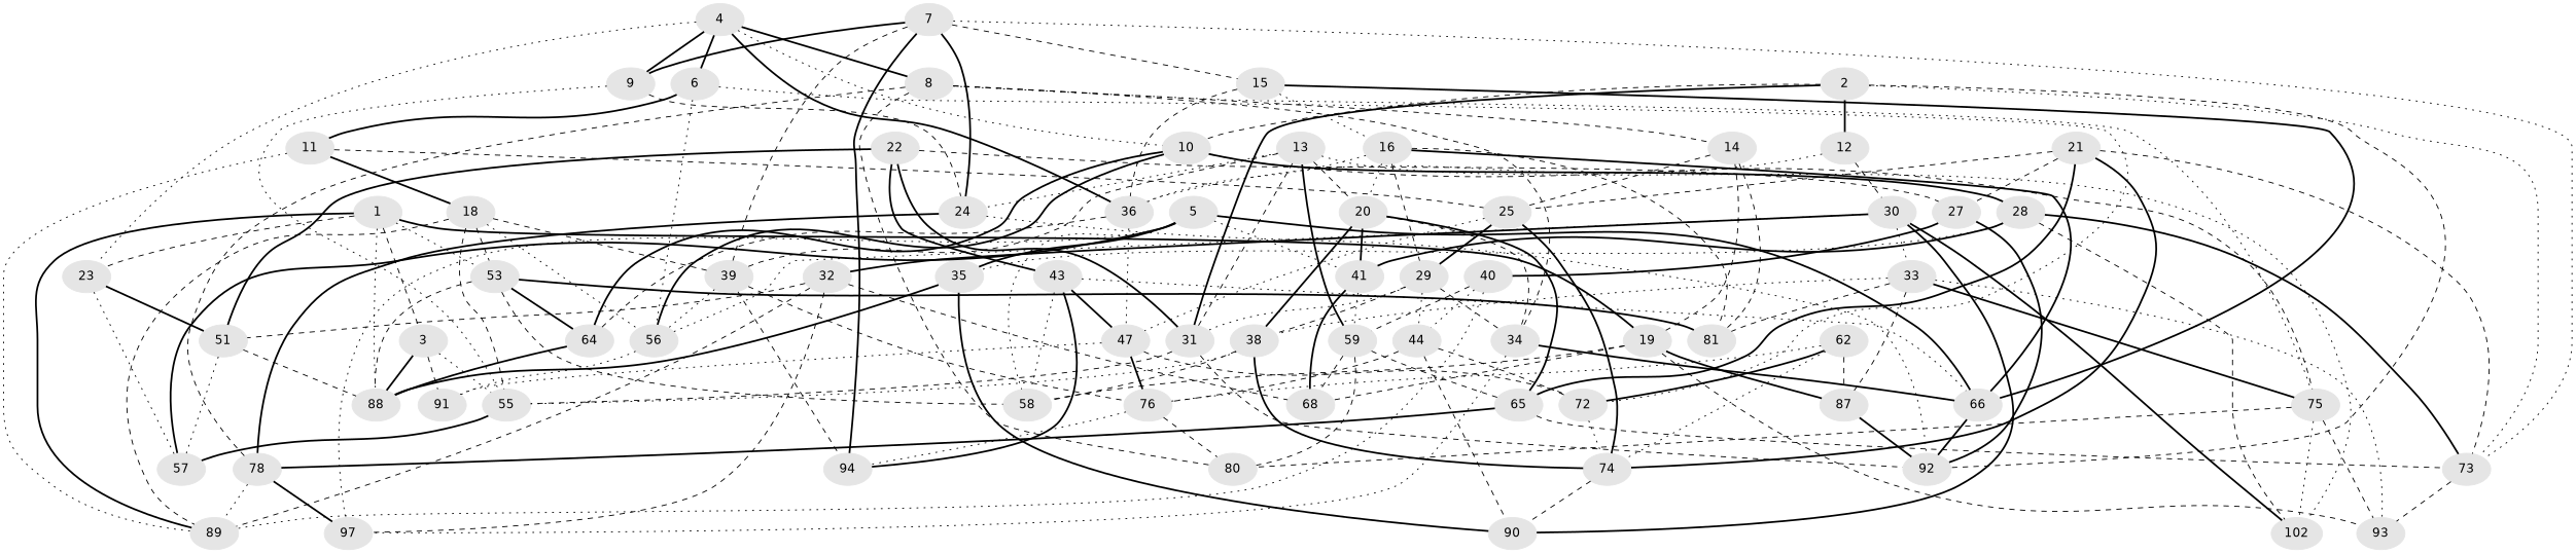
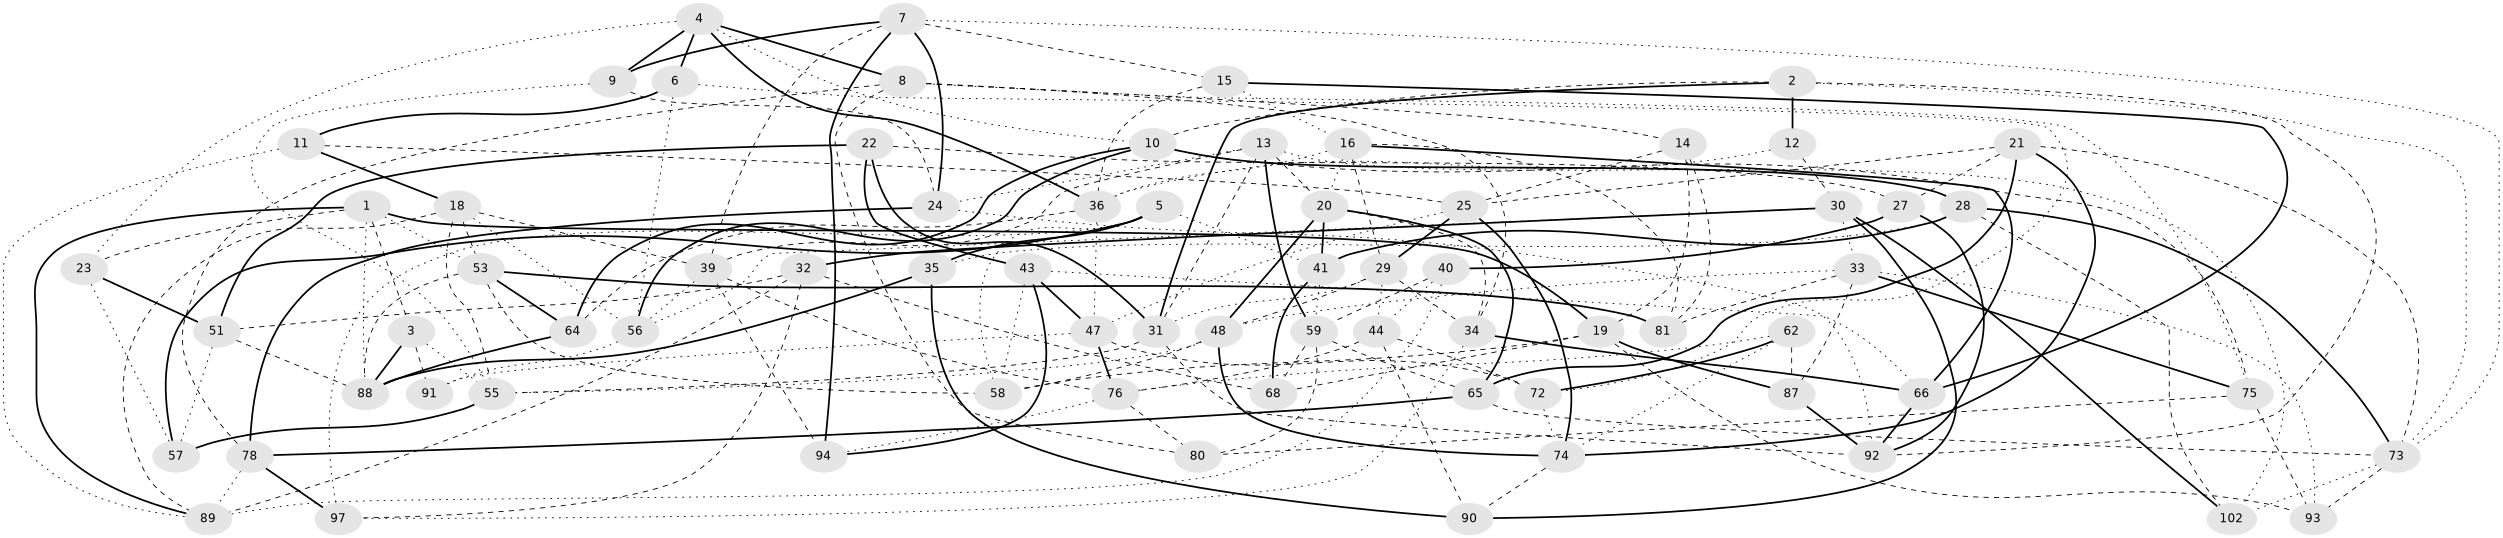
  graph {
    fontname="DejaVu Sans"
    node [color=gray90 fontname="DejaVu Sans" style=filled]
    edge [fontname="DejaVu Sans" style=dashed]
    1 [super="+26"]
    3
    19 [super="+54"]
    23
    53 [super="+77"]
    88 [super="+108"]
    89 [super="+105"]
    55 [super="+100"]
    91
    58 [super="+115"]
    68
    87
    93
    57
    51 [super="+112"]
    64
    81
    2 [super="+67"]
    10 [super="+45"]
    12
    31 [super="+52"]
    73 [super="+116"]
    92 [super="+98"]
    56 [super="+84"]
    75 [super="+99"]
    28 [super="+82"]
    36 [super="+86"]
    30 [super="+114"]
    21 [super="+50"]
    25 [super="+37"]
    65 [super="+106"]
    27
    74 [super="+111"]
    4 [super="+107"]
    6
    8 [super="+42"]
    9
    11
    72 [super="+110"]
    14
    34
    78 [super="+83"]
    80
    24 [super="+113"]
    47 [super="+70"]
    5 [super="+101"]
    35
    41 [super="+79"]
    66 [super="+96"]
    97
    90
    59 [super="+95"]
    18 [super="+46"]
    7 [super="+17"]
    15
    39 [super="+104"]
    94
    16 [super="+109"]
    76 [super="+103"]
    102
    29 [super="+60"]
    32 [super="+71"]
    33 [super="+38"]
    13 [super="+69"]
    20 [super="+49"]
-   48 [super="+63" label=38]
+   48 [super="+63"]
    44 [super="+61"]
    40
    22
    43 [super="+85"]
    62
    1 -- 3
    1 -- 19 [style=bold]
    1 -- 23
    1 -- 53 [style=dotted]
    1 -- 88 [style=dotted]
    1 -- 89 [style=bold]
    3 -- 88 [style=bold]
    3 -- 55 [style=dotted]
    3 -- 91
    19 -- 58
    19 -- 68
    19 -- 87 [style=bold]
    19 -- 93
    23 -- 57 [style=dotted]
    23 -- 51 [style=bold]
    53 -- 88
    53 -- 58
    53 -- 64 [style=bold]
    53 -- 81 [style=bold]
    55 -- 57 [style=bold]
    87 -- 92 [style=bold]
    51 -- 88
    51 -- 57 [style=dotted]
    64 -- 88 [style=bold]
    2 -- 10
    2 -- 12 [style=bold]
    2 -- 31 [style=bold]
    2 -- 73 [style=dotted]
    2 -- 92
    10 -- 64 [style=bold]
    10 -- 56 [style=bold]
    10 -- 75
    10 -- 28 [style=bold]
    12 -- 36 [style=dotted]
    12 -- 30
    31 -- 55
    31 -- 92
    73 -- 93
    56 -- 91 [style=dotted]
    75 -- 93
    75 -- 80
-   75 -- 102 [style=dotted]
+   73 -- 102 [style=dotted]
    28 -- 73 [style=bold]
    28 -- 35 [style=dotted]
    28 -- 41 [style=bold weight=2]
    28 -- 102
    36 -- 64
    36 -- 47 [style=dotted]
    30 -- 56 [style=dotted]
    30 -- 90 [style=bold]
    30 -- 102 [style=bold]
    30 -- 32 [style=bold]
    30 -- 33 [style=dotted]
    21 -- 73
    21 -- 25
    21 -- 65 [style=bold]
    21 -- 27
    21 -- 74 [style=bold]
    25 -- 74 [style=bold]
    25 -- 47 [style=dotted]
    25 -- 29 [style=bold]
    65 -- 73
    65 -- 78 [style=bold weight=2]
    27 -- 92 [style=bold]
    27 -- 40 [style=bold]
    74 -- 90
    4 -- 23 [style=dotted]
    4 -- 10 [style=dotted]
    4 -- 36 [style=bold]
    4 -- 6 [style=bold]
    4 -- 8 [style=bold]
    4 -- 9 [style=bold]
    6 -- 56 [style=dotted]
    6 -- 11 [style=bold]
    6 -- 72 [style=dotted]
    8 -- 75 [style=dotted]
    8 -- 14
    8 -- 34
    8 -- 78
    8 -- 80
    9 -- 55 [style=dotted]
    9 -- 24
    11 -- 89 [style=dotted]
    11 -- 25
    11 -- 18 [style=bold]
    72 -- 74 [style=dotted]
    14 -- 19
    14 -- 81
    14 -- 25
    34 -- 66 [style=bold]
    34 -- 97 [style=dotted]
    78 -- 89 [style=dotted]
    78 -- 97 [style=bold]
    24 -- 92 [style=dotted]
    24 -- 78 [style=bold]
    47 -- 91 [style=dotted]
    47 -- 72
    47 -- 76 [style=bold]
    5 -- 58 [style=dotted]
    5 -- 57 [style=bold]
    5 -- 35 [style=bold]
    5 -- 41 [style=dotted]
-   5 -- 66 [style=bold]
    5 -- 97 [style=dotted]
    35 -- 88 [style=bold]
    35 -- 90 [style=bold]
    41 -- 68 [style=bold]
    41 -- 59 [style=dotted]
    66 -- 92 [style=bold]
    59 -- 68
    59 -- 65
    59 -- 80
    18 -- 53
    18 -- 89
    18 -- 55
    18 -- 56 [style=dotted]
    18 -- 39
    7 -- 73 [style=dotted]
    7 -- 9 [style=bold]
    7 -- 24 [style=bold]
    7 -- 15
    7 -- 39
    7 -- 94 [style=bold]
    15 -- 36
    15 -- 66 [style=bold]
    15 -- 16 [style=dotted]
    39 -- 56 [style=dotted]
    39 -- 94
    39 -- 76
    16 -- 81
    16 -- 36 [style=dotted]
    16 -- 66 [style=bold]
    16 -- 29
    16 -- 20 [style=dotted]
    76 -- 80
    76 -- 94 [style=dotted]
    29 -- 31 [style=dotted]
    29 -- 34
    29 -- 48
    29 -- 44 [style=dotted]
    32 -- 89
    32 -- 68
    32 -- 51 [weight=2]
    32 -- 97
    33 -- 87
    33 -- 93 [style=dotted]
    33 -- 81
    33 -- 75 [style=bold]
    33 -- 48 [style=dotted]
    13 -- 31
    13 -- 24 [style=dotted]
    13 -- 59 [style=bold]
    13 -- 39
    13 -- 102 [style=dotted]
    13 -- 20
    20 -- 65 [style=bold]
    20 -- 34
    20 -- 41 [style=bold]
    20 -- 48 [style=bold]
    48 -- 55 [style=dotted]
    48 -- 58
    48 -- 74 [style=bold]
    44 -- 72 [weight=2]
    44 -- 90
    44 -- 76
    40 -- 89 [style=dotted]
    40 -- 59
    40 -- 44 [style=dotted]
    22 -- 51 [style=bold]
    22 -- 31 [style=bold]
    22 -- 27
    22 -- 43 [style=bold]
    43 -- 58 [style=dotted weight=2]
    43 -- 47 [style=bold]
    43 -- 66 [style=dotted]
    43 -- 94 [style=bold]
    62 -- 87
    62 -- 74 [style=dotted]
    62 -- 72 [style=bold]
    62 -- 76 [style=dotted]
  }
